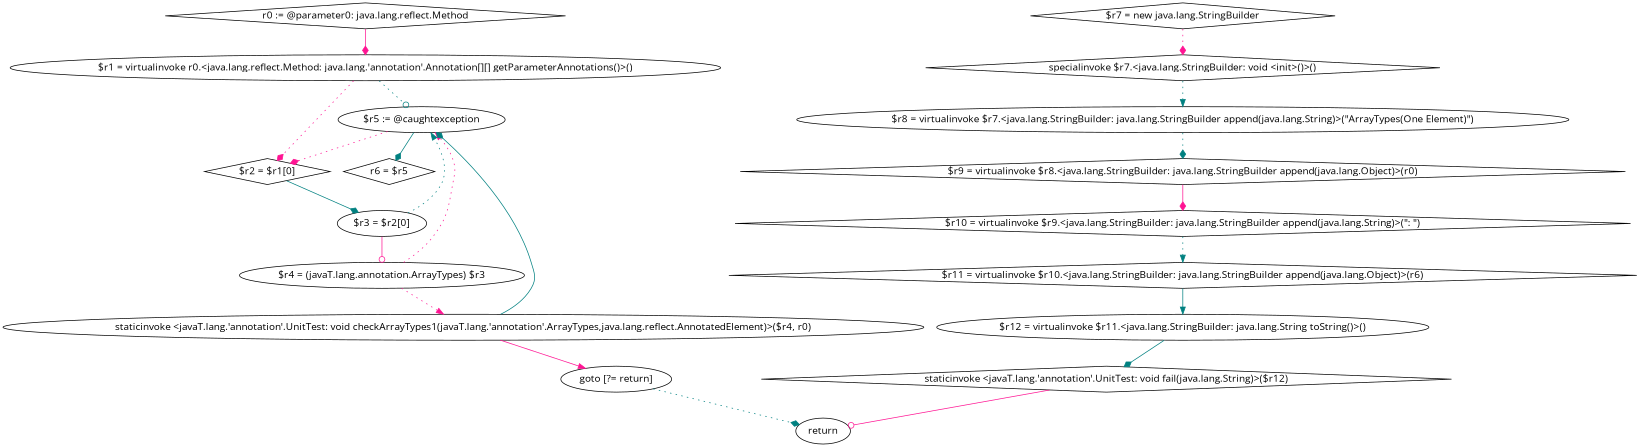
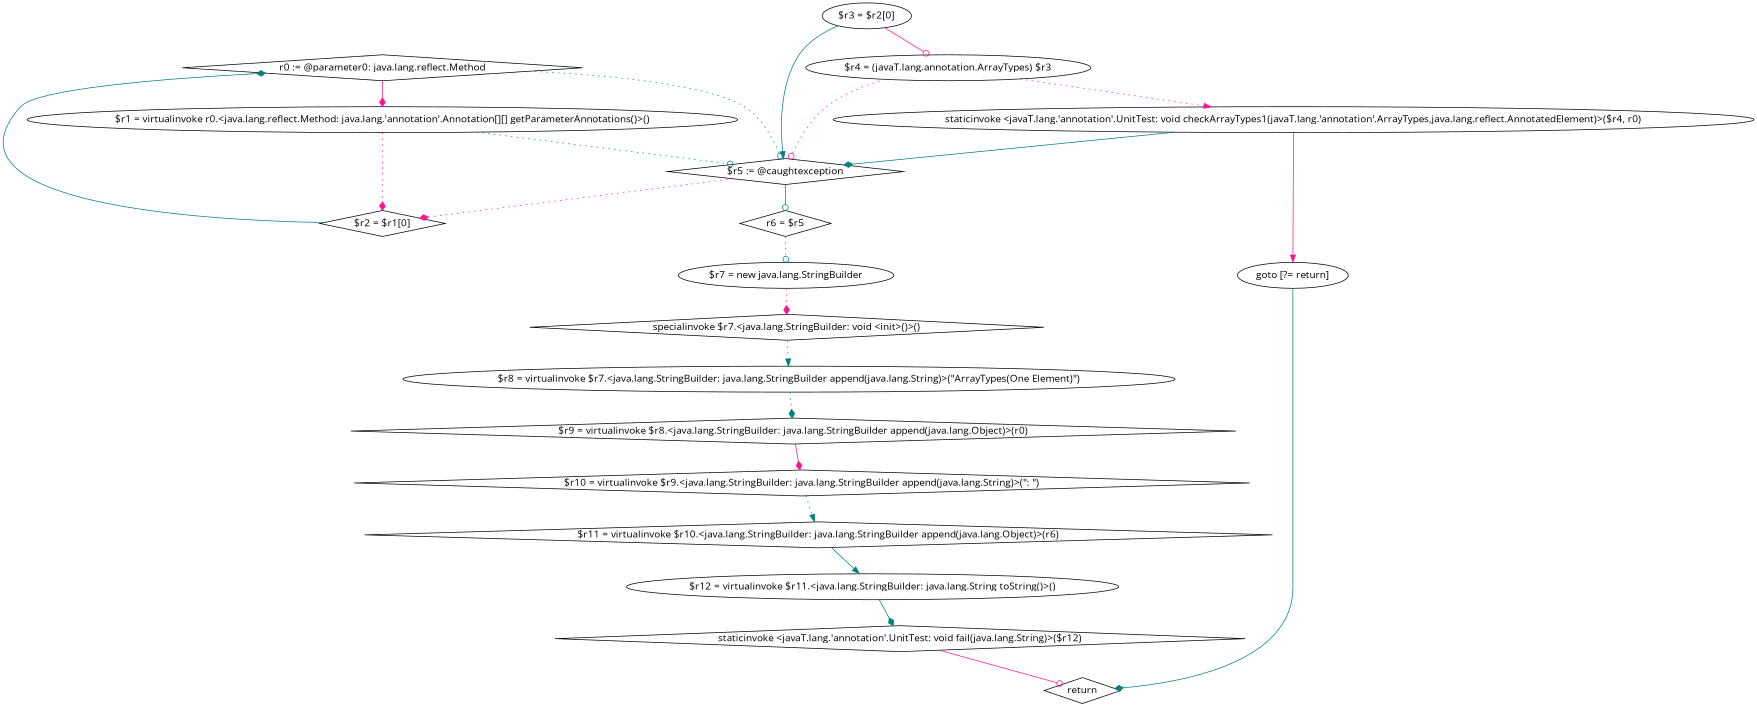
  digraph {
    fontname="Open Sans"
    node [fontname="Open Sans" shape=diamond]
    edge [arrowhead=diamond color=teal fontname="Open Sans" style=dotted]
    "r0 := @parameter0: java.lang.reflect.Method"
    "$r1 = virtualinvoke r0.<java.lang.reflect.Method: java.lang.'annotation'.Annotation[][] getParameterAnnotations()>()" [shape=ellipse]
-   "$r5 := @caughtexception" [shape=ellipse]
+   "$r5 := @caughtexception"
    "$r2 = $r1[0]"
    "r6 = $r5"
    "$r3 = $r2[0]" [shape=ellipse]
    "$r4 = (javaT.lang.annotation.ArrayTypes) $r3" [shape=ellipse]
    "staticinvoke <javaT.lang.'annotation'.UnitTest: void checkArrayTypes1(javaT.lang.'annotation'.ArrayTypes,java.lang.reflect.AnnotatedElement)>($r4, r0)" [shape=ellipse]
    "goto [?= return]" [shape=ellipse]
-   return [shape=ellipse]
-   "$r7 = new java.lang.StringBuilder"
+   return
+   "$r7 = new java.lang.StringBuilder" [shape=ellipse]
    "specialinvoke $r7.<java.lang.StringBuilder: void <init>()>()"
    "$r8 = virtualinvoke $r7.<java.lang.StringBuilder: java.lang.StringBuilder append(java.lang.String)>(\"ArrayTypes(One Element)\")" [shape=ellipse]
    "$r9 = virtualinvoke $r8.<java.lang.StringBuilder: java.lang.StringBuilder append(java.lang.Object)>(r0)"
    "$r10 = virtualinvoke $r9.<java.lang.StringBuilder: java.lang.StringBuilder append(java.lang.String)>(\": \")"
    "$r11 = virtualinvoke $r10.<java.lang.StringBuilder: java.lang.StringBuilder append(java.lang.Object)>(r6)"
    "$r12 = virtualinvoke $r11.<java.lang.StringBuilder: java.lang.String toString()>()" [shape=ellipse]
    "staticinvoke <javaT.lang.'annotation'.UnitTest: void fail(java.lang.String)>($r12)"
    "r0 := @parameter0: java.lang.reflect.Method" -> "$r1 = virtualinvoke r0.<java.lang.reflect.Method: java.lang.'annotation'.Annotation[][] getParameterAnnotations()>()" [color=deeppink style=solid]
+   "r0 := @parameter0: java.lang.reflect.Method" -> "$r5 := @caughtexception" [arrowhead=odot]
    "$r1 = virtualinvoke r0.<java.lang.reflect.Method: java.lang.'annotation'.Annotation[][] getParameterAnnotations()>()" -> "$r5 := @caughtexception" [arrowhead=odot]
    "$r1 = virtualinvoke r0.<java.lang.reflect.Method: java.lang.'annotation'.Annotation[][] getParameterAnnotations()>()" -> "$r2 = $r1[0]" [color=deeppink]
    "$r5 := @caughtexception" -> "$r2 = $r1[0]" [color=deeppink]
-   "$r5 := @caughtexception" -> "r6 = $r5" [style=solid]
-   "$r2 = $r1[0]" -> "$r3 = $r2[0]" [style=solid]
-   "$r3 = $r2[0]" -> "$r5 := @caughtexception" [arrowhead=normal]
+   "$r5 := @caughtexception" -> "r6 = $r5" [arrowhead=odot style=solid]
+   "$r2 = $r1[0]" -> "r0 := @parameter0: java.lang.reflect.Method" [style=solid]
+   "r6 = $r5" -> "$r7 = new java.lang.StringBuilder" [arrowhead=odot]
+   "$r3 = $r2[0]" -> "$r5 := @caughtexception" [arrowhead=normal style=solid]
    "$r3 = $r2[0]" -> "$r4 = (javaT.lang.annotation.ArrayTypes) $r3" [arrowhead=odot color=deeppink style=solid]
-   "$r4 = (javaT.lang.annotation.ArrayTypes) $r3" -> "$r5 := @caughtexception" [arrowhead=normal color=deeppink]
+   "$r4 = (javaT.lang.annotation.ArrayTypes) $r3" -> "$r5 := @caughtexception" [arrowhead=odot color=deeppink]
    "$r4 = (javaT.lang.annotation.ArrayTypes) $r3" -> "staticinvoke <javaT.lang.'annotation'.UnitTest: void checkArrayTypes1(javaT.lang.'annotation'.ArrayTypes,java.lang.reflect.AnnotatedElement)>($r4, r0)" [arrowhead=normal color=deeppink]
    "staticinvoke <javaT.lang.'annotation'.UnitTest: void checkArrayTypes1(javaT.lang.'annotation'.ArrayTypes,java.lang.reflect.AnnotatedElement)>($r4, r0)" -> "$r5 := @caughtexception" [style=solid]
    "staticinvoke <javaT.lang.'annotation'.UnitTest: void checkArrayTypes1(javaT.lang.'annotation'.ArrayTypes,java.lang.reflect.AnnotatedElement)>($r4, r0)" -> "goto [?= return]" [arrowhead=normal color=deeppink style=solid]
-   "goto [?= return]" -> return
+   "goto [?= return]" -> return [style=solid]
    "$r7 = new java.lang.StringBuilder" -> "specialinvoke $r7.<java.lang.StringBuilder: void <init>()>()" [color=deeppink]
    "specialinvoke $r7.<java.lang.StringBuilder: void <init>()>()" -> "$r8 = virtualinvoke $r7.<java.lang.StringBuilder: java.lang.StringBuilder append(java.lang.String)>(\"ArrayTypes(One Element)\")" [arrowhead=normal]
    "$r8 = virtualinvoke $r7.<java.lang.StringBuilder: java.lang.StringBuilder append(java.lang.String)>(\"ArrayTypes(One Element)\")" -> "$r9 = virtualinvoke $r8.<java.lang.StringBuilder: java.lang.StringBuilder append(java.lang.Object)>(r0)"
    "$r9 = virtualinvoke $r8.<java.lang.StringBuilder: java.lang.StringBuilder append(java.lang.Object)>(r0)" -> "$r10 = virtualinvoke $r9.<java.lang.StringBuilder: java.lang.StringBuilder append(java.lang.String)>(\": \")" [color=deeppink style=solid]
    "$r10 = virtualinvoke $r9.<java.lang.StringBuilder: java.lang.StringBuilder append(java.lang.String)>(\": \")" -> "$r11 = virtualinvoke $r10.<java.lang.StringBuilder: java.lang.StringBuilder append(java.lang.Object)>(r6)" [arrowhead=normal]
    "$r11 = virtualinvoke $r10.<java.lang.StringBuilder: java.lang.StringBuilder append(java.lang.Object)>(r6)" -> "$r12 = virtualinvoke $r11.<java.lang.StringBuilder: java.lang.String toString()>()" [arrowhead=normal style=solid]
    "$r12 = virtualinvoke $r11.<java.lang.StringBuilder: java.lang.String toString()>()" -> "staticinvoke <javaT.lang.'annotation'.UnitTest: void fail(java.lang.String)>($r12)" [style=solid]
    "staticinvoke <javaT.lang.'annotation'.UnitTest: void fail(java.lang.String)>($r12)" -> return [arrowhead=odot color=deeppink style=solid]
  }
